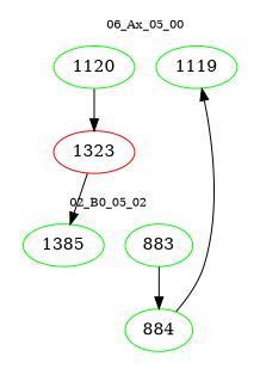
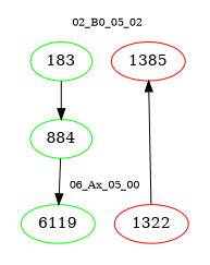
  digraph {
    node [color=green]
    edge [color=black]
-   n1 [label=1120]
-   n2 [label=1119]
-   n3 [color=red label=1323]
-   n4 [label=883]
+   n2 [label=6119]
+   n3 [color=red label=1322]
+   n4 [label=183]
    n5 [label=884]
-   n6 [label=1385]
+   n6 [color=red label=1385]
    subgraph cluster_1 {
      color=white
      fontsize=10
      label="06_Ax_05_00"
-     n1
      n2
      n3
    }
    subgraph cluster_2 {
      color=white
      fontsize=10
      label="02_B0_05_02"
      n4
      n5
      n6
    }
-   n1 -> n3
    n3 -> n6
    n4 -> n5
    n5 -> n2
  }
